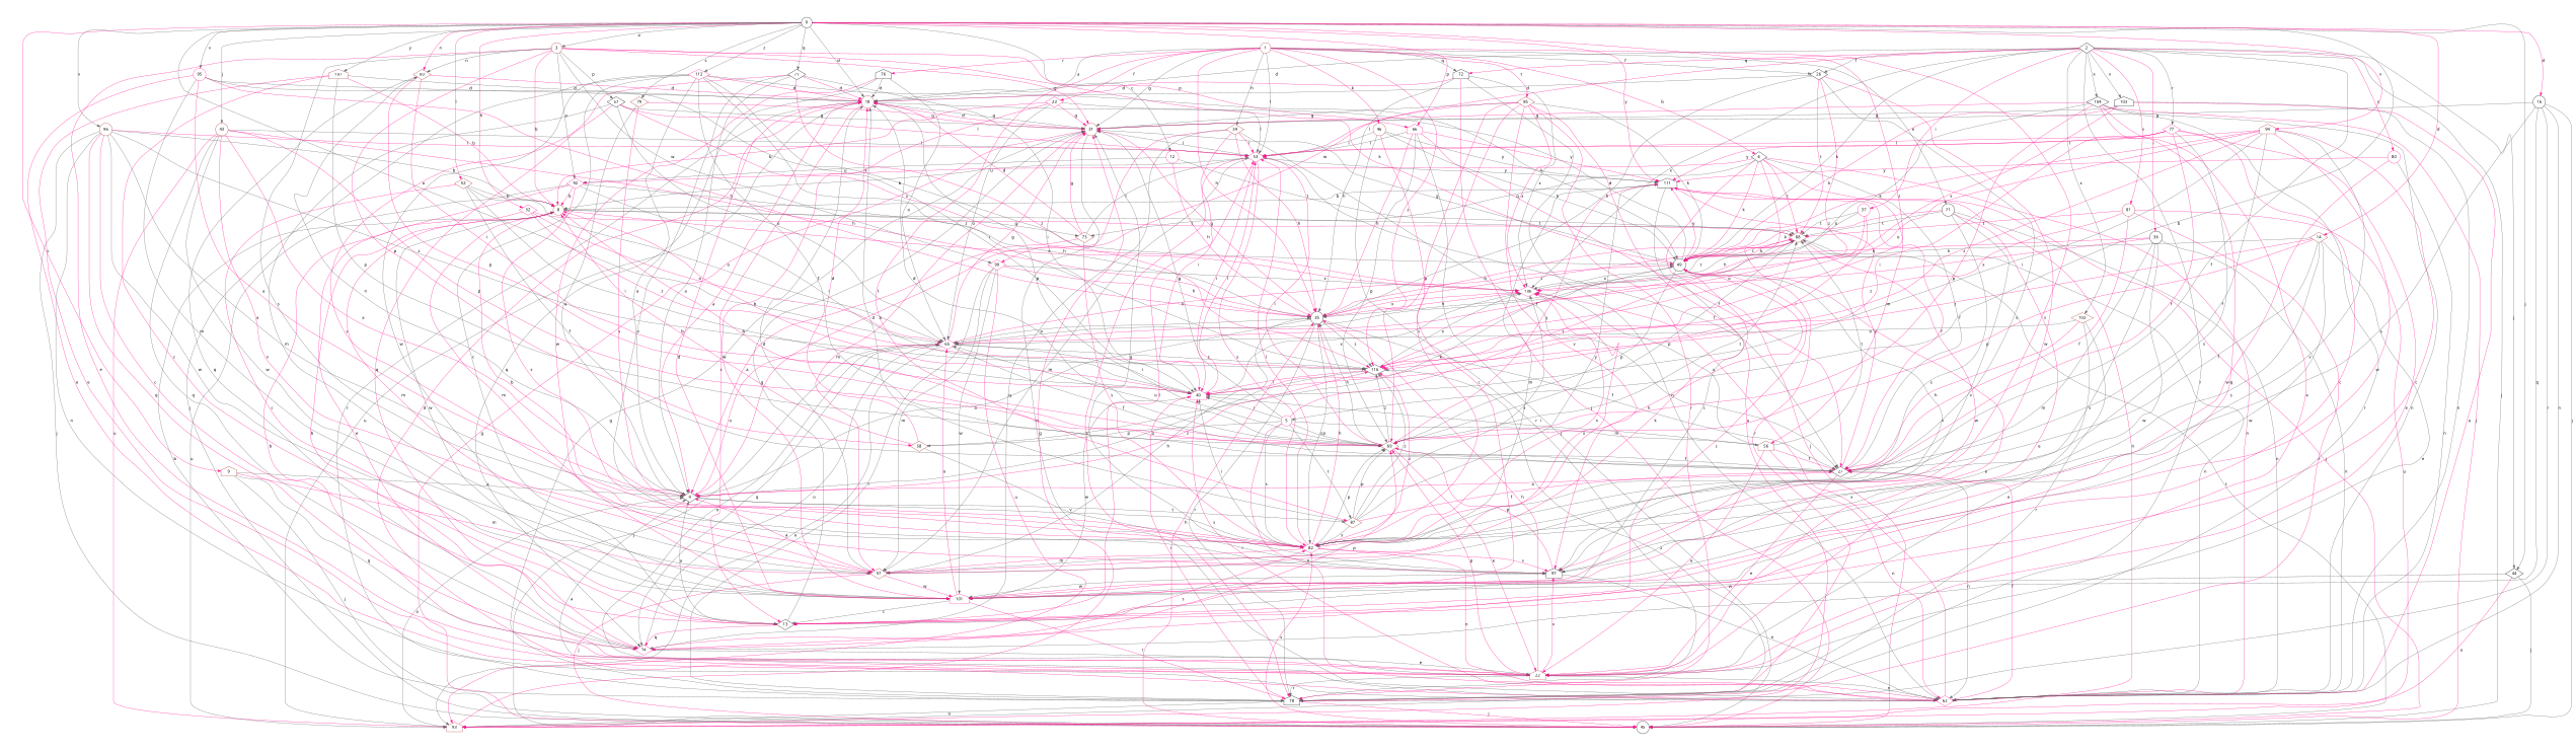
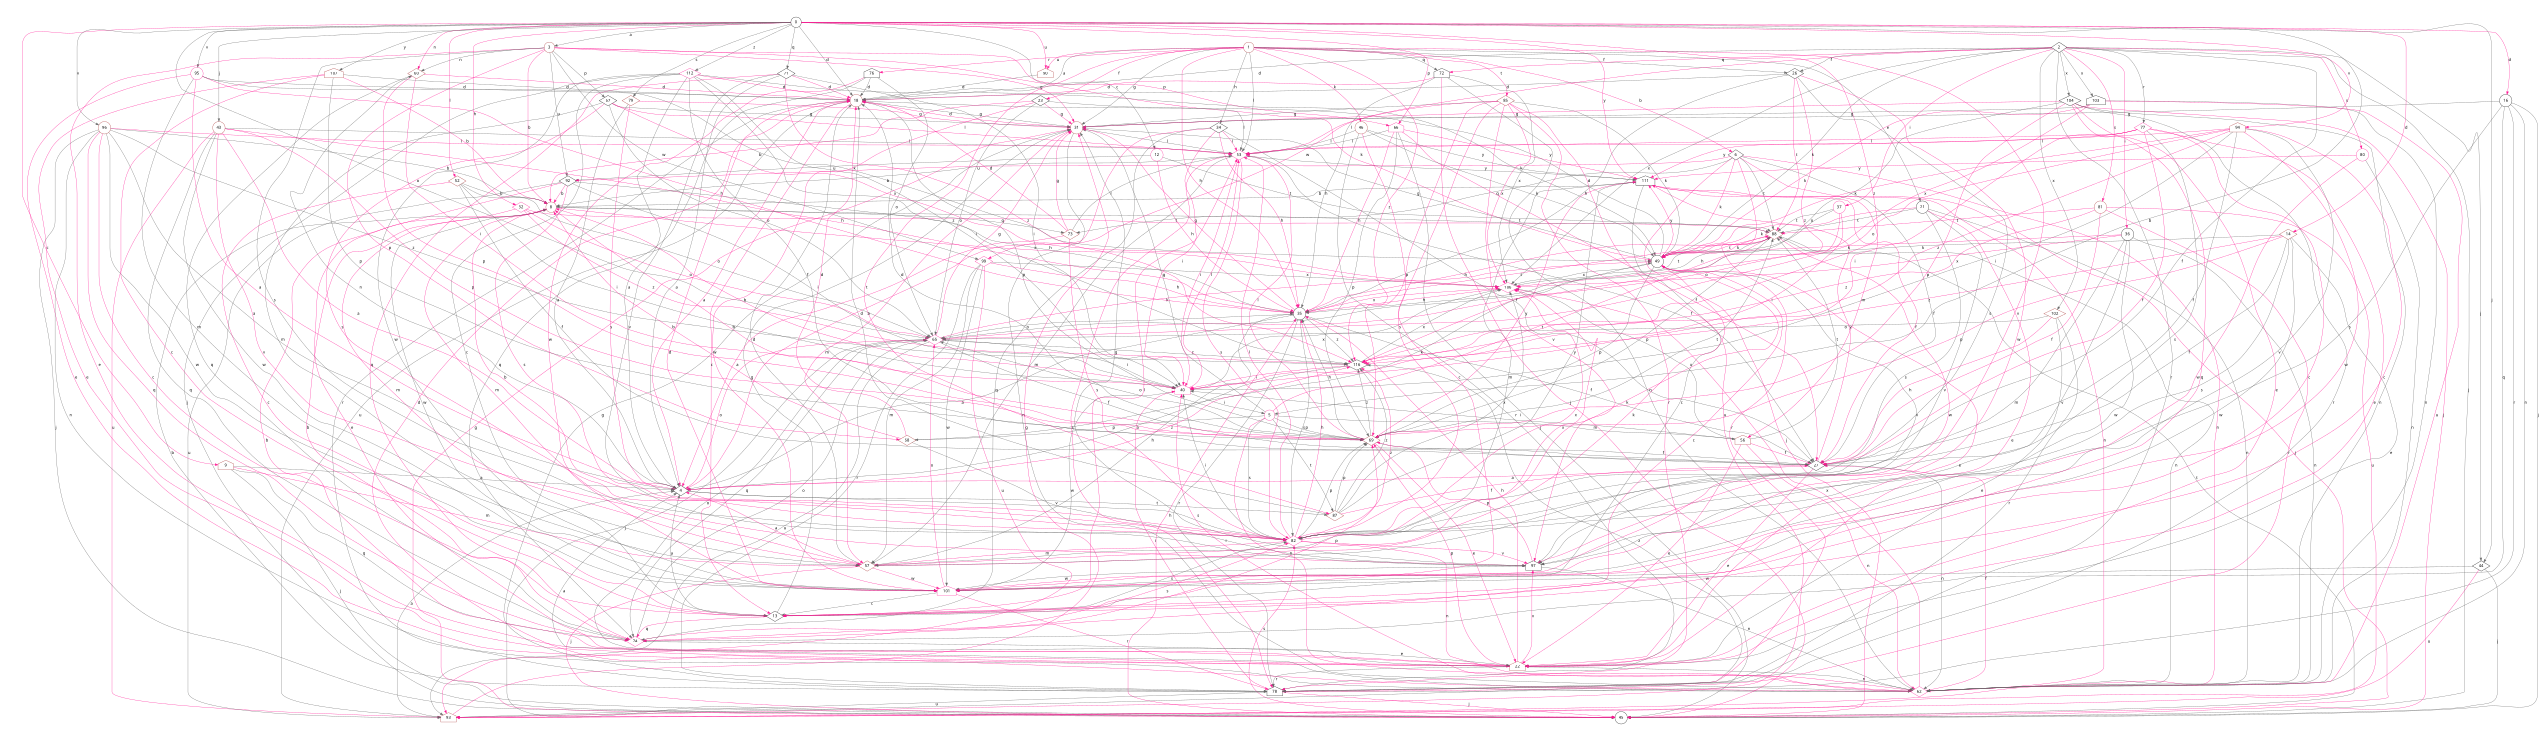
  strict digraph {
    fontname="Noto Sans"
    node [color=brown fontname="Noto Sans" shape=diamond]
    edge [color=gray40 fontname="Noto Sans"]
    0 [color=black shape=circle]
    3 [shape=circle]
    5 [color=deeppink shape=circle]
    9 [shape=house]
    12 [color=deeppink shape=circle]
    14
    16 [color=black shape=circle]
    18 [shape=circle]
    32 [color=deeppink]
    43 [shape=circle]
    44 [color=black]
    52
    60
    65 [color=deeppink]
    66 [color=deeppink shape=house]
    71 [color=black]
    79
+   90 [shape=house]
    94 [shape=house]
    95 [color=deeppink shape=circle]
    96 [shape=circle]
    107 [shape=house]
    111 [color=black shape=house]
    112 [color=deeppink]
    116 [color=black]
    31 [shape=circle]
    49 [color=black shape=circle]
    99 [color=deeppink]
    8 [shape=circle]
    22 [shape=house]
    67 [color=black]
    68
    82 [color=deeppink]
-   92 [color=deeppink]
+   92 [color=black]
    87
    40 [color=deeppink shape=house]
    56 [shape=house]
    62 [color=deeppink]
    69
    88
    4 [color=black]
    45 [color=black shape=circle]
    57
    74 [color=deeppink]
    35 [color=black shape=circle]
    27 [color=black]
    101 [color=deeppink shape=house]
    78 [color=black shape=house]
    13 [color=black]
    93 [shape=house]
    53 [color=deeppink]
    97 [color=black shape=house]
    106 [color=deeppink]
    1 [shape=circle]
    6 [color=black]
    21 [color=black shape=circle]
-   23 [color=deeppink]
+   23 [color=black]
    26 [color=black]
-   34
+   34 [color=black]
    46 [shape=circle]
    72 [color=black shape=house]
    76 [color=black shape=house]
    85
    73
    2 [color=black]
    36 [color=black shape=circle]
    37 [color=deeppink shape=circle]
    77 [color=deeppink]
    80 [color=deeppink shape=circle]
    81 [shape=circle]
    102
    103 [color=black shape=house]
    104 [color=black]
    0 -> 3 [label=a]
    0 -> 5 [label=b]
    0 -> 9 [color=deeppink label=c]
    0 -> 12 [label=c]
    0 -> 14 [color=deeppink label=d]
    0 -> 16 [color=deeppink label=d]
    0 -> 18 [label=d]
    0 -> 32 [color=deeppink label=h]
    0 -> 43 [label=j]
    0 -> 44 [label=j]
    0 -> 52 [color=deeppink label=l]
    0 -> 60 [color=deeppink label=n]
    0 -> 65 [label=o]
    0 -> 66 [color=deeppink label=p]
    0 -> 71 [label=q]
    0 -> 79 [label=s]
+   0 -> 90 [color=deeppink label=u]
    0 -> 94 [color=deeppink label=v]
    0 -> 95 [label=v]
    0 -> 96 [label=v]
    0 -> 107 [label=y]
    0 -> 111 [color=deeppink label=y]
    0 -> 112 [label=z]
    0 -> 116 [color=deeppink label=z]
    3 -> 60 [label=n]
    3 -> 66 [color=deeppink label=p]
    3 -> 31 [color=deeppink label=g]
    3 -> 49 [color=deeppink label=k]
    3 -> 99 [label=w]
    3 -> 8 [color=deeppink label=b]
    3 -> 22 [color=deeppink label=e]
    3 -> 67 [label=p]
    3 -> 68 [color=deeppink label=p]
    3 -> 82 [label=s]
    3 -> 92 [label=u]
    5 -> 31 [label=g]
    5 -> 68 [label=p]
    5 -> 82 [label=s]
    5 -> 87 [label=t]
-   5 -> 40 [label=i]
+   40 -> 5 [label=i]
    5 -> 56 [label=m]
    5 -> 62 [color=deeppink label=n]
    5 -> 69 [label=p]
    5 -> 88 [color=deeppink label=t]
    9 -> 4 [label=a]
    9 -> 45 [label=j]
    9 -> 57 [color=deeppink label=m]
    9 -> 74 [label=q]
    12 -> 92 [label=u]
    12 -> 88 [label=t]
    12 -> 35 [color=deeppink label=h]
    14 -> 116 [color=deeppink label=z]
    14 -> 49 [label=k]
    14 -> 22 [label=e]
    14 -> 82 [label=s]
    14 -> 69 [color=deeppink label=p]
    14 -> 27 [label=f]
    14 -> 101 [label=w]
    16 -> 31 [label=g]
    16 -> 82 [label=s]
    16 -> 62 [label=n]
    16 -> 45 [label=j]
    16 -> 74 [label=q]
    16 -> 78 [label=r]
    18 -> 31 [label=g]
    18 -> 69 [label=p]
    18 -> 4 [color=deeppink label=a]
    18 -> 78 [label=r]
    18 -> 13 [color=deeppink label=c]
    18 -> 93 [label=u]
    32 -> 65 [color=deeppink label=o]
    32 -> 116 [color=deeppink label=z]
    32 -> 88 [color=deeppink label=t]
    32 -> 57 [color=deeppink label=m]
    43 -> 69 [color=deeppink label=p]
    43 -> 4 [color=deeppink label=a]
    43 -> 74 [label=q]
    43 -> 35 [color=deeppink label=h]
    43 -> 101 [label=w]
    43 -> 93 [color=deeppink label=u]
    43 -> 53 [label=l]
    43 -> 97 [color=deeppink label=v]
    44 -> 45 [label=j]
    44 -> 101 [label=w]
    44 -> 93 [color=deeppink label=u]
    52 -> 65 [label=o]
    52 -> 8 [label=b]
    52 -> 40 [label=i]
    52 -> 27 [label=f]
    52 -> 13 [color=deeppink label=c]
    60 -> 18 [color=deeppink label=d]
    60 -> 40 [color=deeppink label=i]
    60 -> 69 [color=deeppink label=p]
    60 -> 74 [label=q]
    65 -> 116 [label=z]
    65 -> 31 [color=deeppink label=g]
    65 -> 49 [color=deeppink label=k]
    65 -> 40 [label=i]
    65 -> 45 [label=j]
    65 -> 74 [label=q]
    65 -> 27 [label=f]
    65 -> 93 [label=u]
    66 -> 111 [color=deeppink label=y]
    66 -> 69 [label=p]
    66 -> 45 [label=j]
    66 -> 35 [color=deeppink label=h]
    66 -> 27 [color=deeppink label=f]
    66 -> 53 [label=l]
    71 -> 18 [color=deeppink label=d]
    71 -> 116 [color=deeppink label=z]
    71 -> 40 [label=i]
    71 -> 4 [label=a]
    71 -> 74 [color=deeppink label=q]
    71 -> 97 [label=v]
    79 -> 31 [color=deeppink label=g]
    79 -> 82 [color=deeppink label=s]
    79 -> 4 [label=a]
+   90 -> 18 [label=d]
    94 -> 65 [color=deeppink label=o]
    94 -> 116 [color=deeppink label=z]
    94 -> 49 [color=deeppink label=k]
    94 -> 40 [label=i]
    94 -> 27 [label=f]
    94 -> 101 [color=deeppink label=w]
    94 -> 13 [color=deeppink label=c]
    94 -> 53 [color=deeppink label=l]
    94 -> 97 [label=v]
    95 -> 18 [label=d]
    95 -> 49 [label=k]
    95 -> 22 [color=deeppink label=e]
    95 -> 4 [color=deeppink label=a]
    95 -> 57 [label=m]
    95 -> 35 [color=deeppink label=h]
    96 -> 116 [label=z]
    96 -> 8 [label=b]
    96 -> 62 [label=n]
    96 -> 4 [label=a]
    96 -> 45 [label=j]
    96 -> 74 [color=deeppink label=q]
    96 -> 101 [label=w]
    96 -> 13 [color=deeppink label=c]
    96 -> 53 [color=deeppink label=l]
    107 -> 18 [label=d]
    107 -> 8 [color=deeppink label=b]
    107 -> 22 [color=deeppink label=e]
    107 -> 69 [label=p]
    107 -> 13 [color=deeppink label=c]
    111 -> 8 [label=b]
    111 -> 62 [color=deeppink label=n]
    111 -> 45 [color=deeppink label=j]
    111 -> 57 [label=m]
    111 -> 27 [color=deeppink label=f]
    111 -> 13 [label=c]
    112 -> 18 [color=deeppink label=d]
    112 -> 116 [label=z]
    112 -> 49 [label=k]
    112 -> 40 [label=i]
    112 -> 4 [label=a]
    112 -> 45 [label=j]
    112 -> 27 [label=f]
    112 -> 101 [label=w]
    112 -> 13 [label=c]
    116 -> 40 [color=deeppink label=i]
    116 -> 4 [label=a]
    116 -> 106 [label=x]
    31 -> 18 [color=deeppink label=d]
    31 -> 62 [label=n]
    31 -> 57 [color=deeppink label=m]
    31 -> 53 [label=l]
    49 -> 18 [label=d]
    49 -> 111 [color=deeppink label=y]
    49 -> 31 [label=g]
    49 -> 22 [color=deeppink label=e]
    49 -> 69 [label=p]
    49 -> 88 [color=deeppink label=t]
    49 -> 13 [color=deeppink label=c]
    49 -> 97 [label=v]
    49 -> 106 [label=x]
    99 -> 57 [label=m]
    99 -> 35 [color=deeppink label=h]
    99 -> 101 [label=w]
    99 -> 78 [label=r]
    99 -> 93 [color=deeppink label=u]
    99 -> 106 [label=x]
    8 -> 88 [label=t]
    8 -> 57 [color=deeppink label=m]
    8 -> 101 [label=w]
    8 -> 106 [color=deeppink label=x]
    8 -> 73 [label=q]
    22 -> 65 [label=o]
    22 -> 8 [color=deeppink label=b]
    22 -> 62 [label=n]
    22 -> 69 [color=deeppink label=p]
    22 -> 35 [color=deeppink label=h]
    22 -> 78 [label=r]
    22 -> 97 [color=deeppink label=v]
    67 -> 65 [label=o]
    67 -> 31 [label=g]
    67 -> 82 [color=deeppink label=s]
    67 -> 57 [label=m]
    67 -> 53 [color=deeppink label=l]
    67 -> 106 [color=deeppink label=x]
    68 -> 18 [color=deeppink label=d]
    68 -> 49 [label=k]
    68 -> 8 [color=deeppink label=b]
    68 -> 97 [label=v]
    82 -> 116 [color=deeppink label=z]
    82 -> 49 [color=deeppink label=k]
    82 -> 8 [color=deeppink label=b]
    82 -> 40 [label=i]
    82 -> 62 [color=deeppink label=n]
    82 -> 69 [label=p]
    82 -> 57 [color=deeppink label=m]
    82 -> 35 [color=deeppink label=h]
    82 -> 53 [color=deeppink label=l]
    82 -> 97 [color=deeppink label=v]
    82 -> 106 [color=deeppink label=x]
    92 -> 8 [color=deeppink label=b]
    92 -> 22 [color=deeppink label=e]
    92 -> 82 [color=deeppink label=s]
    92 -> 40 [label=i]
    92 -> 35 [label=h]
    92 -> 93 [label=u]
    87 -> 18 [label=d]
    87 -> 111 [label=y]
    87 -> 116 [label=z]
-   87 -> 82 [label=s]
+   13 -> 82 [label=s]
    87 -> 69 [label=p]
    87 -> 27 [color=deeppink label=f]
    87 -> 106 [label=x]
    40 -> 8 [color=deeppink label=b]
    40 -> 101 [label=w]
    40 -> 53 [color=deeppink label=l]
    40 -> 106 [label=x]
    56 -> 22 [color=deeppink label=e]
    56 -> 40 [label=i]
    56 -> 62 [color=deeppink label=n]
    56 -> 88 [label=t]
    56 -> 27 [color=deeppink label=f]
    56 -> 106 [label=x]
    62 -> 18 [color=deeppink label=d]
    62 -> 40 [color=deeppink label=i]
    62 -> 4 [label=a]
    62 -> 27 [color=deeppink label=f]
    62 -> 106 [color=deeppink label=x]
    69 -> 18 [label=d]
    69 -> 65 [label=o]
    69 -> 111 [color=deeppink label=y]
    69 -> 116 [label=z]
    69 -> 8 [color=deeppink label=b]
    69 -> 22 [color=deeppink label=e]
    69 -> 88 [label=t]
    69 -> 35 [label=h]
    69 -> 27 [label=f]
    69 -> 53 [color=deeppink label=l]
    88 -> 49 [color=deeppink label=k]
    88 -> 62 [label=n]
    88 -> 69 [label=p]
    88 -> 35 [color=deeppink label=h]
    88 -> 101 [color=deeppink label=w]
    4 -> 60 [label=n]
    4 -> 65 [color=deeppink label=o]
    4 -> 116 [color=deeppink label=z]
    4 -> 82 [label=s]
    4 -> 87 [label=t]
    45 -> 31 [color=deeppink label=g]
    45 -> 82 [color=deeppink label=s]
    45 -> 88 [label=t]
    45 -> 35 [color=deeppink label=h]
    57 -> 18 [label=d]
    57 -> 49 [color=deeppink label=k]
    57 -> 4 [color=deeppink label=a]
    57 -> 45 [color=deeppink label=j]
    57 -> 35 [label=h]
    57 -> 101 [color=deeppink label=w]
    57 -> 106 [color=deeppink label=x]
    74 -> 65 [label=o]
    74 -> 8 [color=deeppink label=b]
    74 -> 22 [label=e]
    74 -> 82 [color=deeppink label=s]
    74 -> 69 [color=deeppink label=p]
    35 -> 65 [label=o]
    35 -> 116 [label=z]
    35 -> 31 [color=deeppink label=g]
    35 -> 82 [label=s]
    35 -> 88 [color=deeppink label=t]
    35 -> 4 [label=a]
    35 -> 27 [label=f]
    35 -> 78 [label=r]
    35 -> 106 [color=deeppink label=x]
    27 -> 111 [color=deeppink label=y]
    27 -> 22 [color=deeppink label=e]
    27 -> 62 [label=n]
    27 -> 4 [color=deeppink label=a]
    101 -> 18 [color=deeppink label=d]
    101 -> 65 [color=deeppink label=o]
    101 -> 78 [color=deeppink label=r]
    101 -> 13 [label=c]
    78 -> 31 [label=g]
    78 -> 8 [label=b]
    78 -> 40 [color=deeppink label=i]
    78 -> 45 [color=deeppink label=j]
    78 -> 93 [label=u]
    13 -> 31 [label=g]
    13 -> 4 [label=a]
    13 -> 74 [color=deeppink label=q]
    13 -> 53 [color=deeppink label=l]
    93 -> 116 [label=z]
    93 -> 31 [color=deeppink label=g]
    93 -> 4 [label=a]
    53 -> 111 [label=y]
    53 -> 8 [label=b]
    53 -> 82 [color=deeppink label=s]
    53 -> 40 [color=deeppink label=i]
    53 -> 57 [label=m]
    53 -> 27 [label=f]
    53 -> 78 [color=deeppink label=r]
    97 -> 31 [label=g]
    97 -> 62 [label=n]
    97 -> 69 [color=deeppink label=p]
    97 -> 101 [label=w]
    106 -> 88 [label=t]
    106 -> 35 [color=deeppink label=h]
    1 -> 18 [label=a]
+   1 -> 90 [color=deeppink label=u]
    1 -> 116 [color=deeppink label=z]
    1 -> 31 [label=g]
    1 -> 87 [color=deeppink label=t]
    1 -> 35 [color=deeppink label=h]
    1 -> 53 [label=l]
    1 -> 97 [color=deeppink label=v]
    1 -> 6 [color=deeppink label=b]
    1 -> 21 [label=e]
    1 -> 23 [color=deeppink label=f]
    1 -> 26 [label=f]
    1 -> 34 [label=h]
    1 -> 46 [color=deeppink label=k]
    1 -> 72 [label=q]
    1 -> 76 [color=deeppink label=r]
    1 -> 85 [color=deeppink label=t]
    6 -> 49 [color=deeppink label=k]
    6 -> 92 [color=deeppink label=u]
    6 -> 56 [color=deeppink label=m]
    6 -> 62 [color=deeppink label=n]
-   6 -> 88 [color=deeppink label=t]
+   6 -> 88 [label=t]
    6 -> 45 [color=deeppink label=j]
    6 -> 27 [label=f]
    6 -> 78 [color=deeppink label=r]
    6 -> 73 [label=q]
    21 -> 49 [color=deeppink label=k]
    21 -> 22 [color=deeppink label=e]
    21 -> 82 [label=s]
    21 -> 62 [label=n]
    21 -> 88 [label=t]
    21 -> 97 [label=v]
    23 -> 65 [label=o]
    23 -> 31 [color=deeppink label=g]
    23 -> 8 [color=deeppink label=b]
    23 -> 101 [color=deeppink label=w]
    23 -> 53 [label=l]
    26 -> 18 [label=d]
    26 -> 116 [color=deeppink label=z]
    26 -> 82 [label=s]
    26 -> 88 [color=deeppink label=t]
    26 -> 35 [label=h]
    26 -> 101 [color=deeppink label=w]
    34 -> 40 [color=deeppink label=i]
    34 -> 4 [color=deeppink label=a]
    34 -> 74 [label=q]
    34 -> 35 [color=deeppink label=h]
    34 -> 27 [label=f]
    34 -> 53 [color=deeppink label=l]
    46 -> 111 [label=y]
    46 -> 49 [label=k]
    46 -> 78 [label=r]
    46 -> 13 [color=deeppink label=c]
    46 -> 53 [label=l]
    72 -> 18 [color=deeppink label=d]
    72 -> 62 [label=n]
    72 -> 45 [color=deeppink label=j]
    72 -> 35 [label=h]
    72 -> 106 [label=x]
    76 -> 18 [label=d]
    76 -> 65 [label=o]
    76 -> 74 [label=q]
    76 -> 101 [color=deeppink label=w]
    85 -> 31 [label=g]
    85 -> 49 [label=k]
    85 -> 82 [color=deeppink label=s]
    85 -> 69 [color=deeppink label=p]
    85 -> 78 [color=deeppink label=r]
    85 -> 93 [color=deeppink label=u]
    85 -> 53 [color=deeppink label=l]
    85 -> 97 [color=deeppink label=v]
    85 -> 106 [color=deeppink label=x]
    73 -> 18 [color=deeppink label=d]
    73 -> 31 [color=deeppink label=g]
    73 -> 82 [color=deeppink label=s]
    73 -> 4 [color=deeppink label=a]
    73 -> 53 [label=l]
    2 -> 18 [label=d]
    2 -> 44 [label=j]
    2 -> 49 [label=k]
    2 -> 99 [color=deeppink label=w]
    2 -> 45 [label=j]
    2 -> 27 [label=f]
    2 -> 78 [label=r]
    2 -> 106 [label=x]
    2 -> 26 [label=f]
    2 -> 72 [color=deeppink label=q]
    2 -> 36 [color=deeppink label=i]
    2 -> 37 [color=deeppink label=i]
    2 -> 77 [label=r]
    2 -> 80 [color=deeppink label=s]
    2 -> 81 [color=deeppink label=s]
    2 -> 102 [label=x]
    2 -> 103 [label=x]
    2 -> 104 [label=x]
    36 -> 49 [color=deeppink label=k]
    36 -> 62 [label=n]
    36 -> 57 [label=m]
    36 -> 101 [label=w]
    36 -> 97 [label=v]
    36 -> 106 [color=deeppink label=x]
    37 -> 65 [color=deeppink label=o]
    37 -> 40 [color=deeppink label=i]
    37 -> 88 [label=t]
    37 -> 35 [label=h]
    77 -> 111 [color=deeppink label=y]
    77 -> 22 [color=deeppink label=e]
    77 -> 82 [label=s]
    77 -> 40 [color=deeppink label=i]
    77 -> 27 [color=deeppink label=f]
    77 -> 13 [color=deeppink label=c]
    77 -> 53 [color=deeppink label=l]
    80 -> 111 [color=deeppink label=y]
    80 -> 62 [label=n]
    80 -> 101 [color=deeppink label=w]
    81 -> 116 [color=deeppink label=z]
    81 -> 88 [color=deeppink label=t]
    81 -> 27 [color=deeppink label=f]
    81 -> 78 [color=deeppink label=r]
    81 -> 93 [color=deeppink label=u]
    102 -> 65 [label=o]
    102 -> 22 [label=e]
    102 -> 27 [color=deeppink label=h]
    102 -> 78 [label=r]
    103 -> 31 [label=g]
    103 -> 49 [color=deeppink label=k]
    103 -> 62 [label=n]
    103 -> 93 [color=deeppink label=u]
    103 -> 106 [color=deeppink label=x]
    104 -> 65 [label=o]
    104 -> 31 [color=deeppink label=g]
    104 -> 22 [color=deeppink label=e]
    104 -> 62 [label=n]
    104 -> 69 [color=deeppink label=p]
    104 -> 45 [color=deeppink label=j]
    104 -> 74 [color=deeppink label=q]
    104 -> 78 [label=r]
  }
